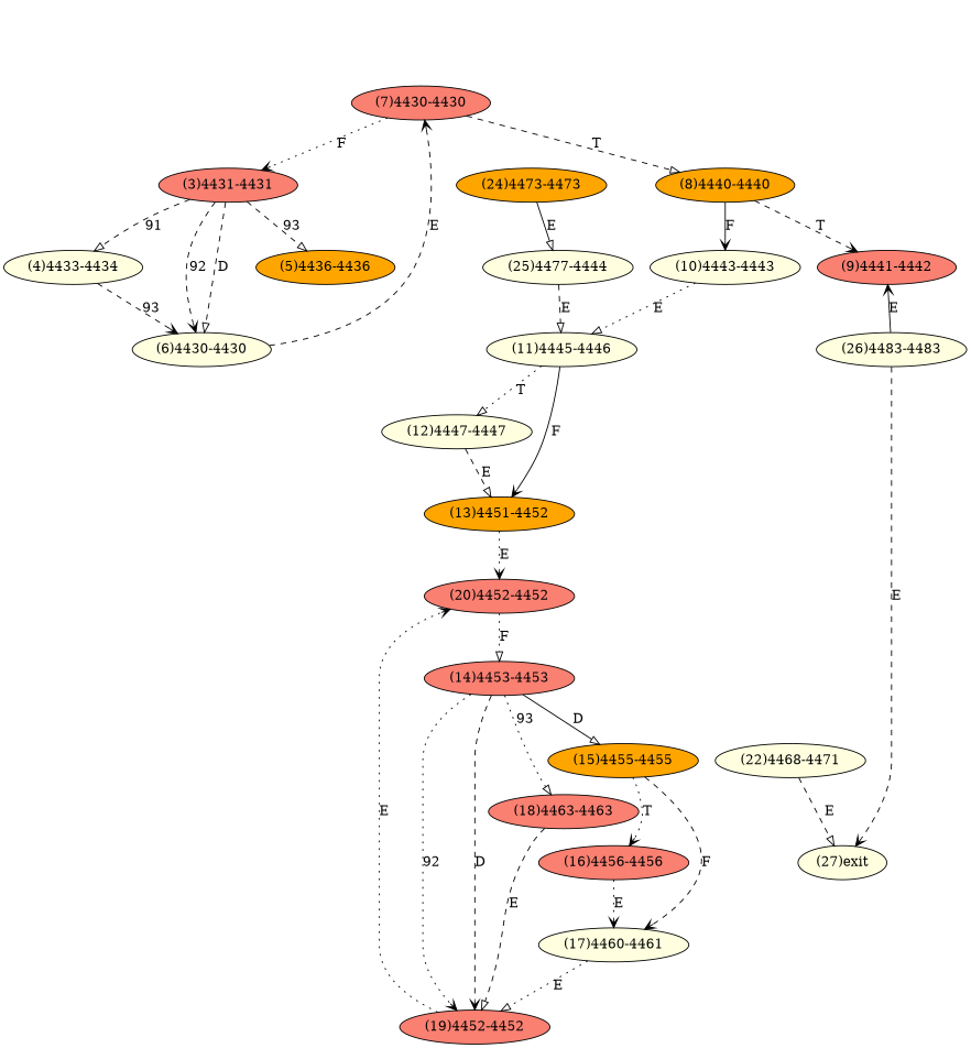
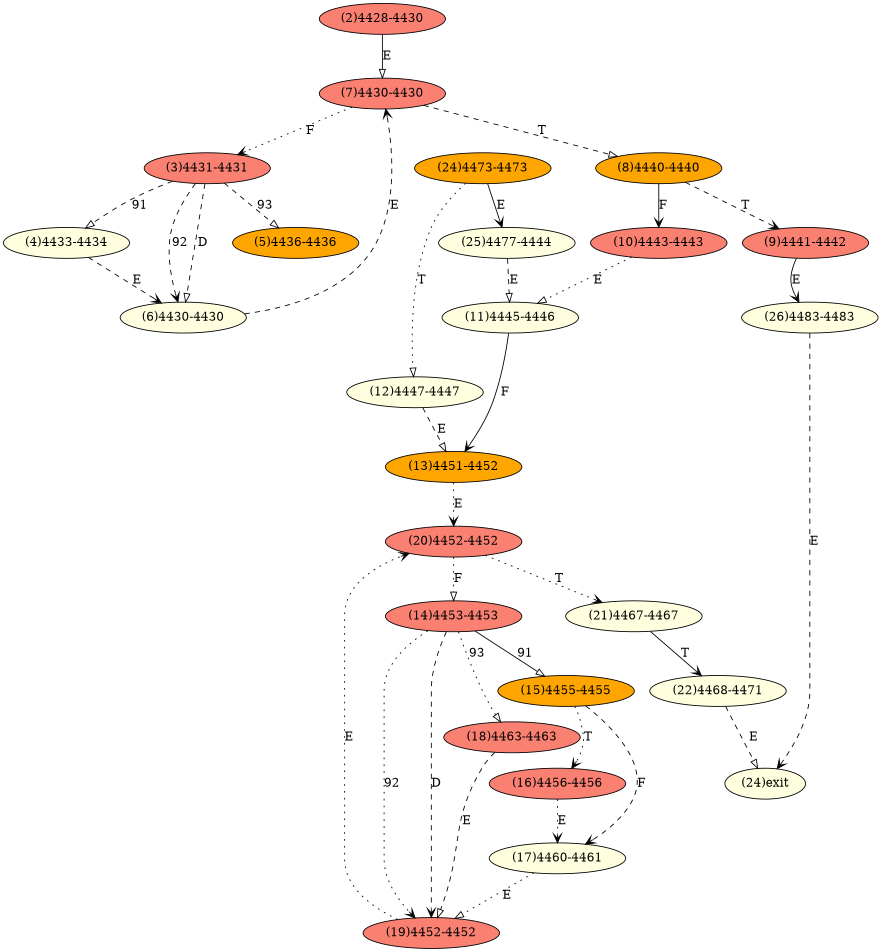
  digraph {
    node [fillcolor=lightyellow style=filled]
    edge [arrowhead=vee style=dashed]
+   n1 [fillcolor=salmon label="(2)4428-4430"]
    n2 [fillcolor=salmon label="(7)4430-4430"]
    n3 [fillcolor=salmon label="(3)4431-4431"]
    n4 [fillcolor=orange label="(8)4440-4440"]
    n5 [label="(4)4433-4434"]
    n6 [fillcolor=orange label="(5)4436-4436"]
    n7 [label="(6)4430-4430"]
    n8 [fillcolor=salmon label="(9)4441-4442"]
-   n9 [label="(10)4443-4443"]
+   n9 [fillcolor=salmon label="(10)4443-4443"]
    n10 [label="(26)4483-4483"]
    n11 [label="(11)4445-4446"]
-   n12 [label="(27)exit"]
+   n12 [label="(24)exit"]
    n13 [label="(12)4447-4447"]
    n14 [fillcolor=orange label="(13)4451-4452"]
    n15 [fillcolor=salmon label="(20)4452-4452"]
    n16 [fillcolor=salmon label="(14)4453-4453"]
+   n17 [label="(21)4467-4467"]
    n18 [fillcolor=orange label="(15)4455-4455"]
    n19 [fillcolor=salmon label="(19)4452-4452"]
    n20 [fillcolor=salmon label="(18)4463-4463"]
    n21 [label="(17)4460-4461"]
    n22 [fillcolor=salmon label="(16)4456-4456"]
    n23 [label="(22)4468-4471"]
    n24 [label="(25)4477-4444"]
    n25 [fillcolor=orange label="(24)4473-4473"]
+   n1 -> n2 [arrowhead=onormal label=E style=solid]
    n2 -> n3 [label=F style=dotted]
    n2 -> n4 [arrowhead=onormal label=T]
    n3 -> n5 [arrowhead=onormal label=91]
    n3 -> n6 [arrowhead=onormal label=93]
    n3 -> n7 [label=92]
    n3 -> n7 [arrowhead=onormal label=D]
    n4 -> n8 [label=T]
    n4 -> n9 [label=F style=solid]
-   n5 -> n7 [label=93]
+   n5 -> n7 [label=E]
    n7 -> n2 [label=E]
-   n10 -> n8 [label=E style=solid]
+   n8 -> n10 [label=E style=solid]
    n9 -> n11 [arrowhead=onormal label=E style=dotted]
    n10 -> n12 [label=E]
-   n11 -> n13 [arrowhead=onormal label=T style=dotted]
+   n25 -> n13 [arrowhead=onormal label=T style=dotted]
    n11 -> n14 [label=F style=solid]
    n13 -> n14 [arrowhead=onormal label=E]
    n14 -> n15 [label=E style=dotted]
    n15 -> n16 [arrowhead=onormal label=F style=dotted]
-   n16 -> n18 [arrowhead=onormal label=D style=solid]
+   n15 -> n17 [label=T style=dotted]
+   n16 -> n18 [arrowhead=onormal label=91 style=solid]
    n16 -> n19 [label=92 style=dotted]
    n16 -> n19 [label=D]
    n16 -> n20 [arrowhead=onormal label=93 style=dotted]
+   n17 -> n23 [label=T style=solid]
    n18 -> n21 [label=F]
    n18 -> n22 [label=T style=dotted]
    n19 -> n15 [label=E style=dotted]
    n20 -> n19 [arrowhead=onormal label=E]
    n21 -> n19 [arrowhead=onormal label=E style=dotted]
    n22 -> n21 [label=E style=dotted]
    n23 -> n12 [arrowhead=onormal label=E]
    n24 -> n11 [arrowhead=onormal label=E]
-   n25 -> n24 [arrowhead=onormal label=E style=solid]
+   n25 -> n24 [label=E style=solid]
  }
